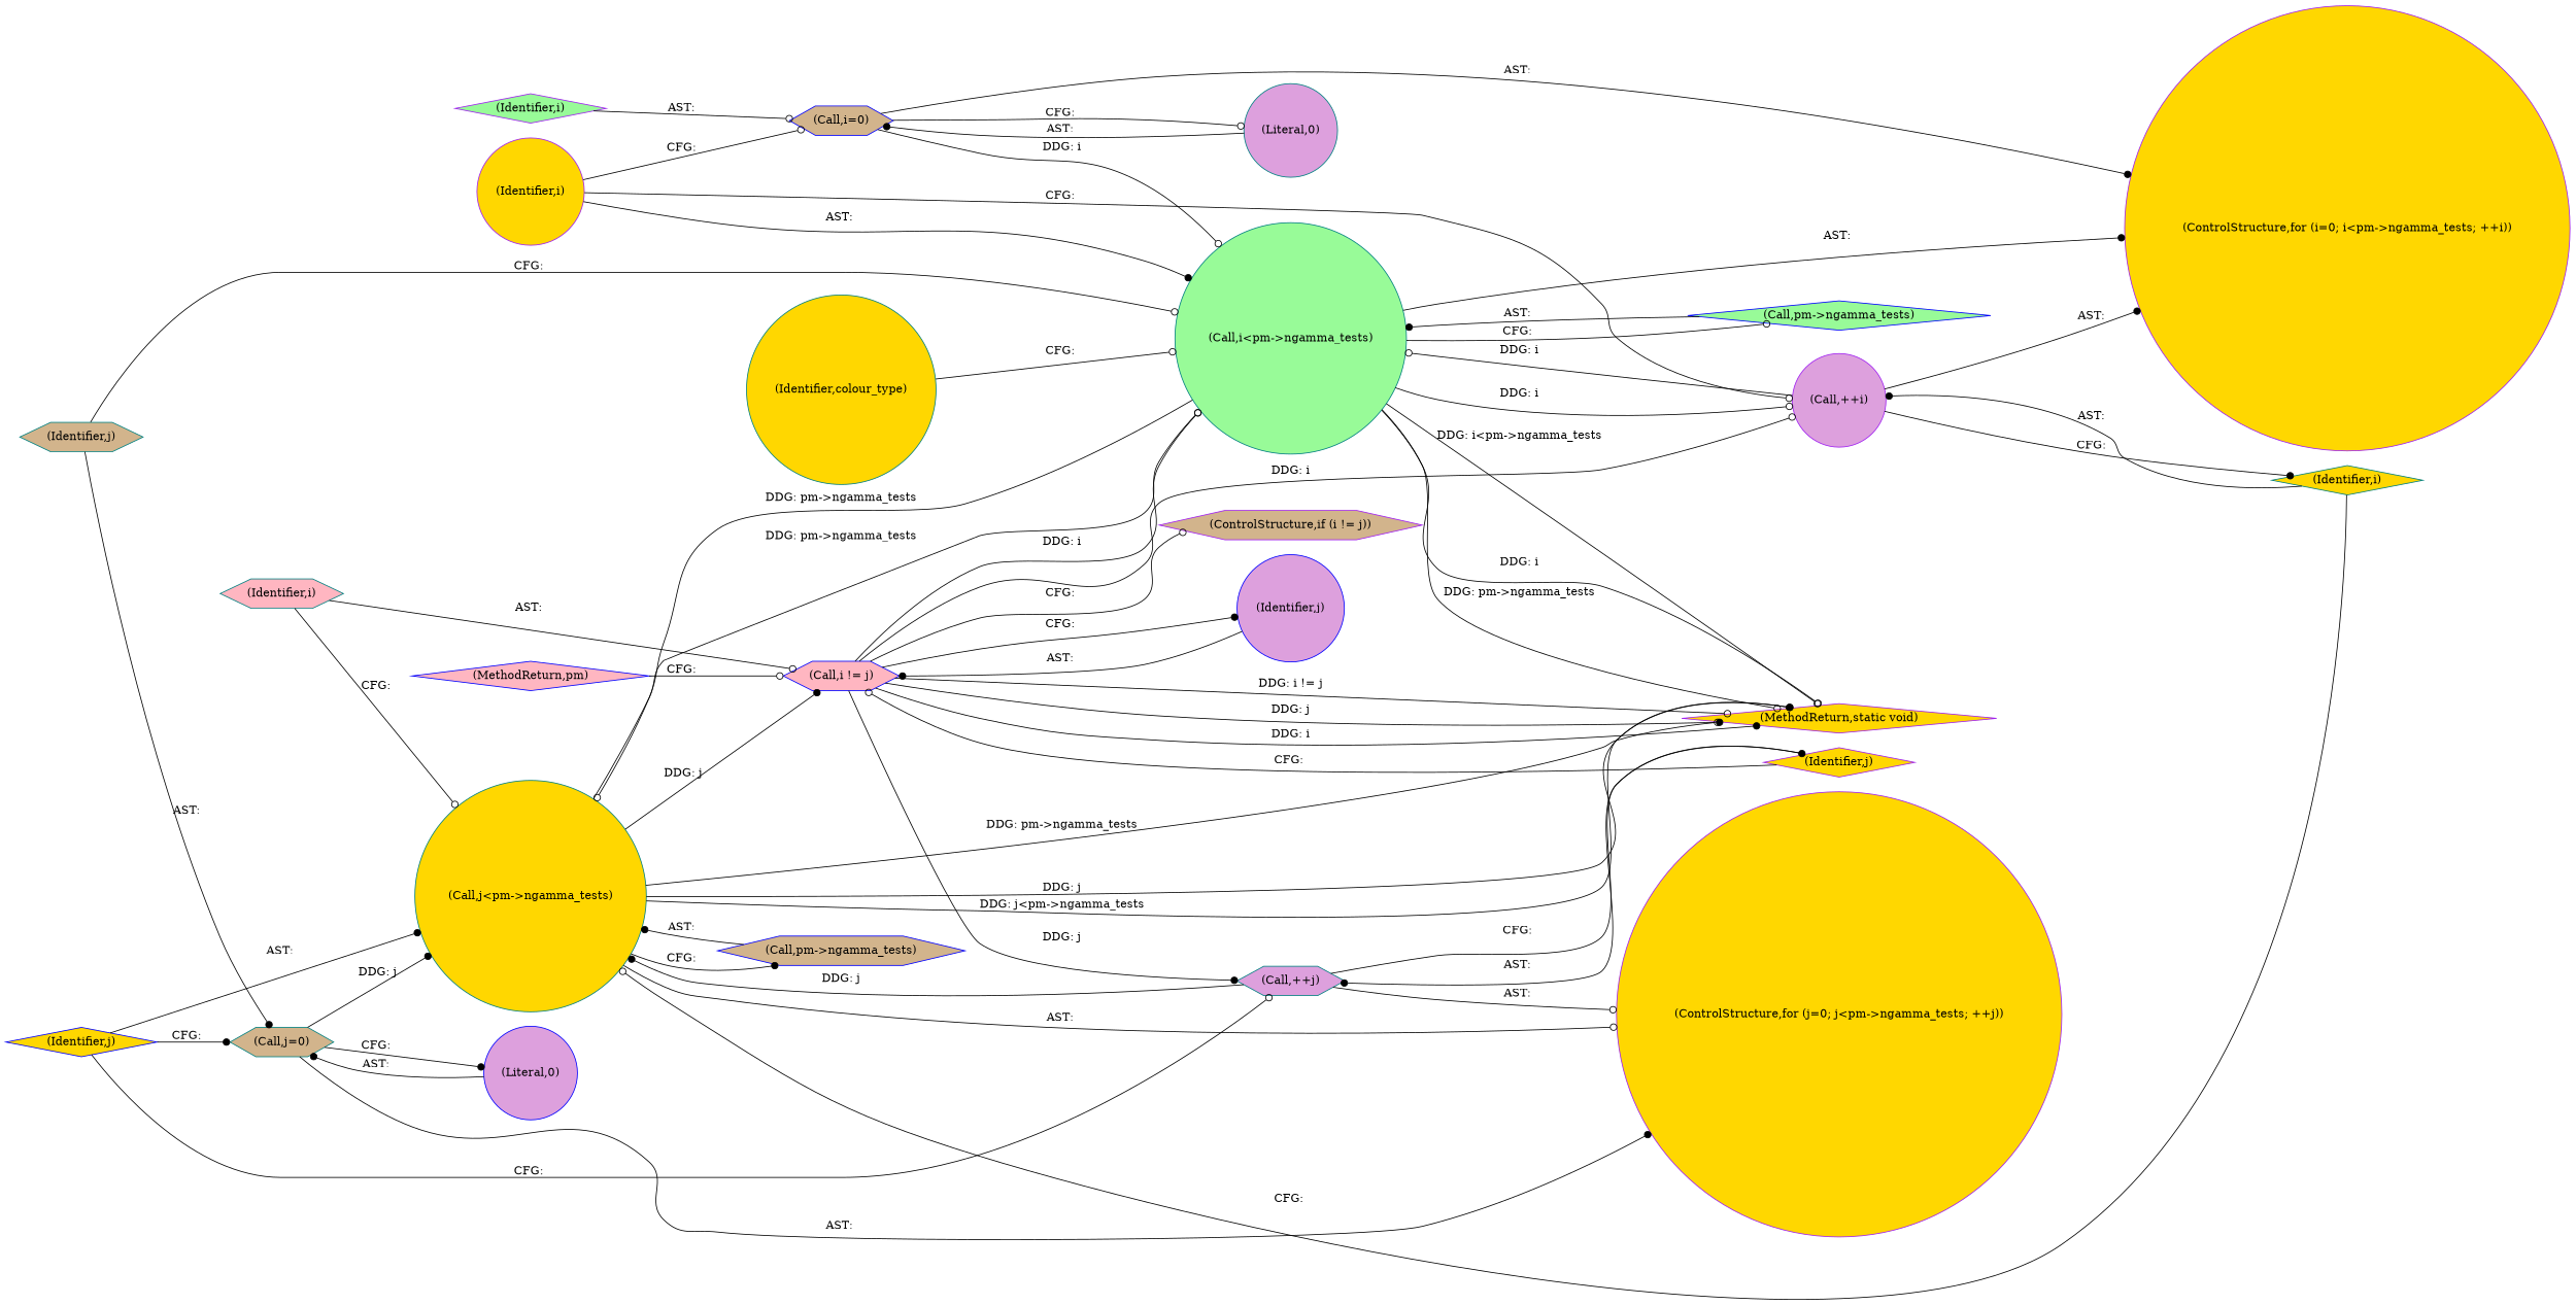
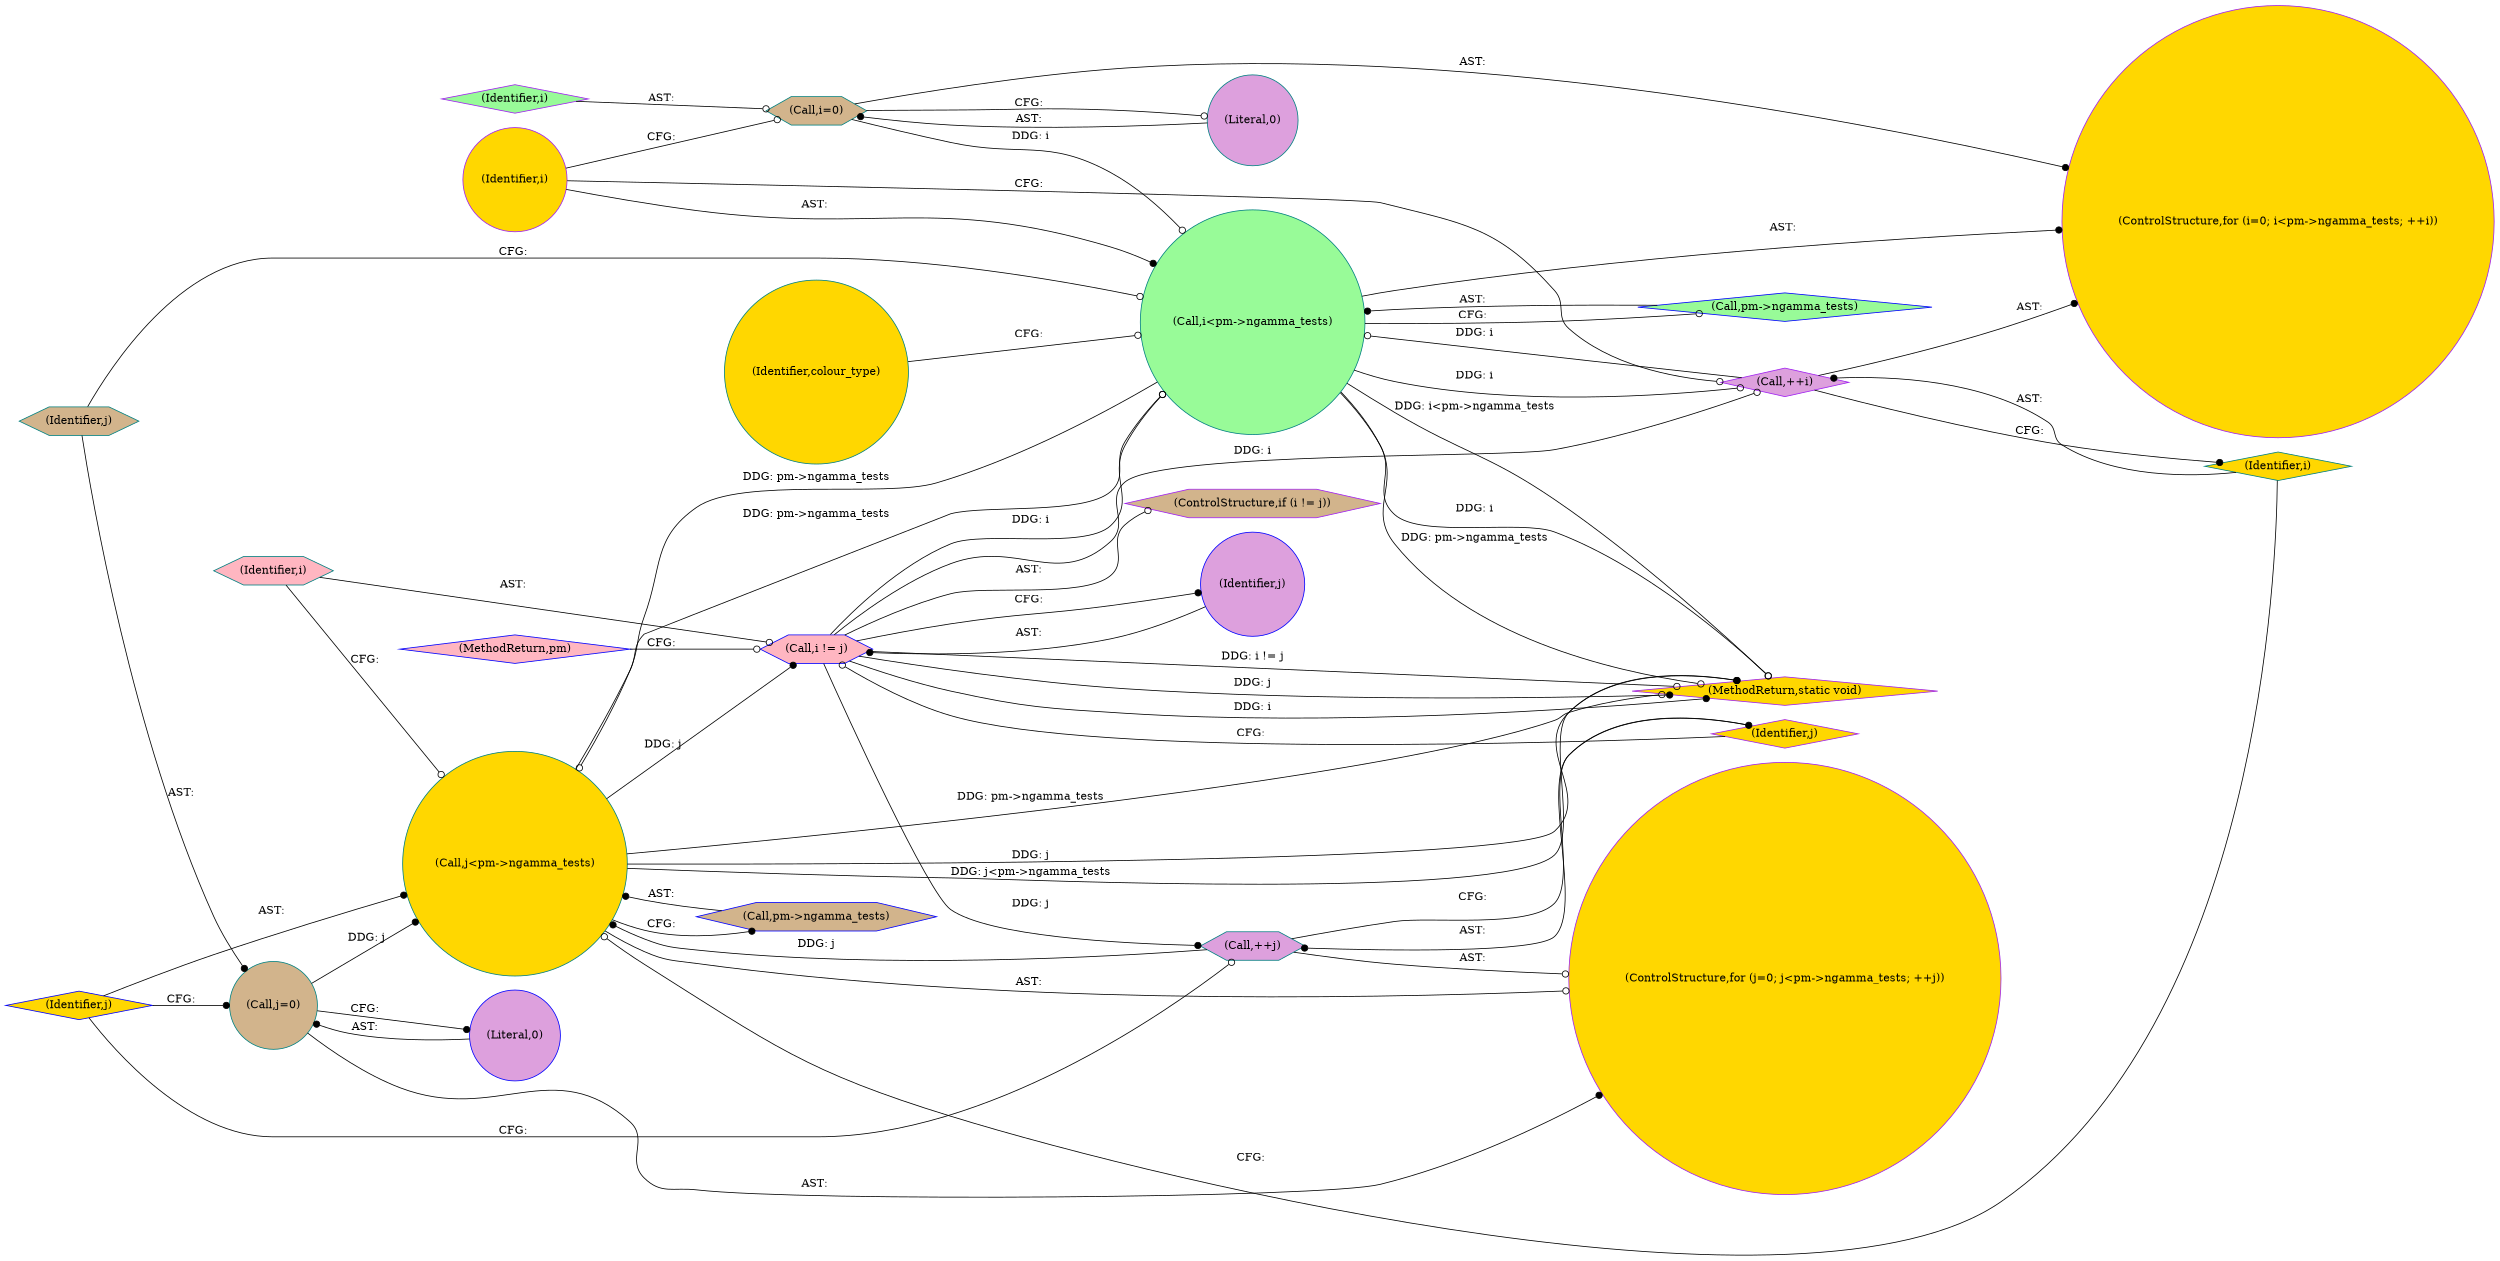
  digraph {
    rankdir=LR
    node [color=teal fillcolor=gold shape=circle style=filled]
    edge [arrowhead=dot]
    n1 [label="(Call,j<pm->ngamma_tests)"]
    n2 [color=blue fillcolor=lightpink label="(Call,i != j)" shape=hexagon]
    n3 [fillcolor=palegreen label="(Call,i<pm->ngamma_tests)"]
    n4 [color=purple label="(ControlStructure,for (j=0; j<pm->ngamma_tests; ++j))"]
    n5 [color=blue fillcolor=tan label="(Call,pm->ngamma_tests)" shape=hexagon]
    n6 [color=purple label="(MethodReturn,static void)" shape=diamond]
    n7 [fillcolor=plum label="(Call,++j)" shape=hexagon]
-   n8 [color=purple fillcolor=plum label="(Call,++i)"]
+   n8 [color=purple fillcolor=plum label="(Call,++i)" shape=diamond]
    n9 [color=purple fillcolor=tan label="(ControlStructure,if (i != j))" shape=hexagon]
    n10 [color=blue fillcolor=plum label="(Identifier,j)"]
    n11 [color=purple label="(ControlStructure,for (i=0; i<pm->ngamma_tests; ++i))"]
    n12 [color=blue fillcolor=palegreen label="(Call,pm->ngamma_tests)" shape=diamond]
-   n13 [fillcolor=tan label="(Call,j=0)" shape=hexagon]
+   n13 [fillcolor=tan label="(Call,j=0)"]
    n14 [color=blue fillcolor=plum label="(Literal,0)"]
    n15 [color=purple label="(Identifier,j)" shape=diamond]
    n16 [label="(Identifier,i)" shape=diamond]
-   n17 [color=blue fillcolor=tan label="(Call,i=0)" shape=hexagon]
+   n17 [fillcolor=tan label="(Call,i=0)" shape=hexagon]
    n18 [fillcolor=plum label="(Literal,0)"]
    n19 [fillcolor=tan label="(Identifier,j)" shape=hexagon]
    n20 [color=purple fillcolor=palegreen label="(Identifier,i)" shape=diamond]
    n21 [color=purple label="(Identifier,i)"]
    n22 [color=blue fillcolor=lightpink label="(MethodReturn,pm)" shape=diamond]
    n23 [color=blue label="(Identifier,j)" shape=diamond]
    n24 [label="(Identifier,colour_type)"]
    n25 [fillcolor=lightpink label="(Identifier,i)" shape=hexagon]
    n1 -> n2 [label="DDG: j"]
    n1 -> n3 [arrowhead=odot label="DDG: pm->ngamma_tests"]
    n1 -> n4 [arrowhead=odot label="AST: "]
    n1 -> n5 [label="CFG: "]
    n1 -> n6 [label="DDG: j"]
    n1 -> n6 [label="DDG: j<pm->ngamma_tests"]
    n1 -> n6 [arrowhead=odot label="DDG: pm->ngamma_tests"]
    n2 -> n3 [arrowhead=odot label="DDG: i"]
    n2 -> n6 [arrowhead=odot label="DDG: i != j"]
    n2 -> n6 [label="DDG: j"]
    n2 -> n6 [label="DDG: i"]
    n2 -> n7 [label="DDG: j"]
    n2 -> n8 [arrowhead=odot label="DDG: i"]
-   n2 -> n9 [arrowhead=odot label="CFG: "]
+   n2 -> n9 [arrowhead=odot label="AST: "]
    n2 -> n10 [label="CFG: "]
    n3 -> n1 [arrowhead=odot label="DDG: pm->ngamma_tests"]
    n3 -> n6 [arrowhead=odot label="DDG: pm->ngamma_tests"]
    n3 -> n6 [arrowhead=odot label="DDG: i<pm->ngamma_tests"]
    n3 -> n6 [arrowhead=odot label="DDG: i"]
    n3 -> n8 [arrowhead=odot label="DDG: i"]
    n3 -> n11 [label="AST: "]
    n3 -> n12 [arrowhead=odot label="CFG: "]
    n5 -> n1 [label="AST: "]
    n7 -> n1 [label="DDG: j"]
    n7 -> n4 [arrowhead=odot label="AST: "]
    n7 -> n15 [label="CFG: "]
    n8 -> n3 [arrowhead=odot label="DDG: i"]
    n8 -> n11 [label="AST: "]
    n8 -> n16 [label="CFG: "]
    n10 -> n2 [label="AST: "]
    n12 -> n3 [label="AST: "]
    n13 -> n1 [label="DDG: j"]
    n13 -> n4 [label="AST: "]
    n13 -> n14 [label="CFG: "]
    n14 -> n13 [label="AST: "]
    n15 -> n2 [arrowhead=odot label="CFG: "]
    n15 -> n7 [label="AST: "]
    n16 -> n1 [arrowhead=odot label="CFG: "]
    n16 -> n8 [label="AST: "]
    n17 -> n3 [arrowhead=odot label="DDG: i"]
    n17 -> n11 [label="AST: "]
    n17 -> n18 [arrowhead=odot label="CFG: "]
    n18 -> n17 [label="AST: "]
    n19 -> n3 [arrowhead=odot label="CFG: "]
    n19 -> n13 [label="AST: "]
    n20 -> n17 [arrowhead=odot label="AST: "]
    n21 -> n3 [label="AST: "]
    n21 -> n8 [arrowhead=odot label="CFG: "]
    n21 -> n17 [arrowhead=odot label="CFG: "]
    n22 -> n2 [arrowhead=odot label="CFG: "]
    n23 -> n1 [label="AST: "]
    n23 -> n7 [arrowhead=odot label="CFG: "]
    n23 -> n13 [label="CFG: "]
    n24 -> n3 [arrowhead=odot label="CFG: "]
    n25 -> n1 [arrowhead=odot label="CFG: "]
    n25 -> n2 [arrowhead=odot label="AST: "]
  }
